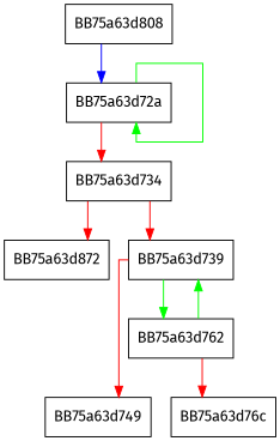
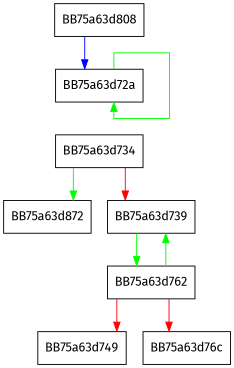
  digraph {
    fontname="Fira Sans"
    splines=ortho
    node [fontname="Fira Sans" shape=box]
    edge [color=green fontname="Fira Sans"]
    n1 [label=BB75a63d808]
    BB75a63d72a
    BB75a63d734
    n4 [label=BB75a63d872]
    BB75a63d739
    BB75a63d762
    BB75a63d749
    BB75a63d76c
    n1 -> BB75a63d72a [color=blue]
    BB75a63d72a -> BB75a63d72a
-   BB75a63d72a -> BB75a63d734 [color=red]
-   BB75a63d734 -> n4 [color=red]
+   BB75a63d734 -> n4
    BB75a63d734 -> BB75a63d739 [color=red]
    BB75a63d739 -> BB75a63d762
-   BB75a63d739 -> BB75a63d749 [color=red]
+   BB75a63d762 -> BB75a63d749 [color=red]
    BB75a63d762 -> BB75a63d739
    BB75a63d762 -> BB75a63d76c [color=red]
  }
